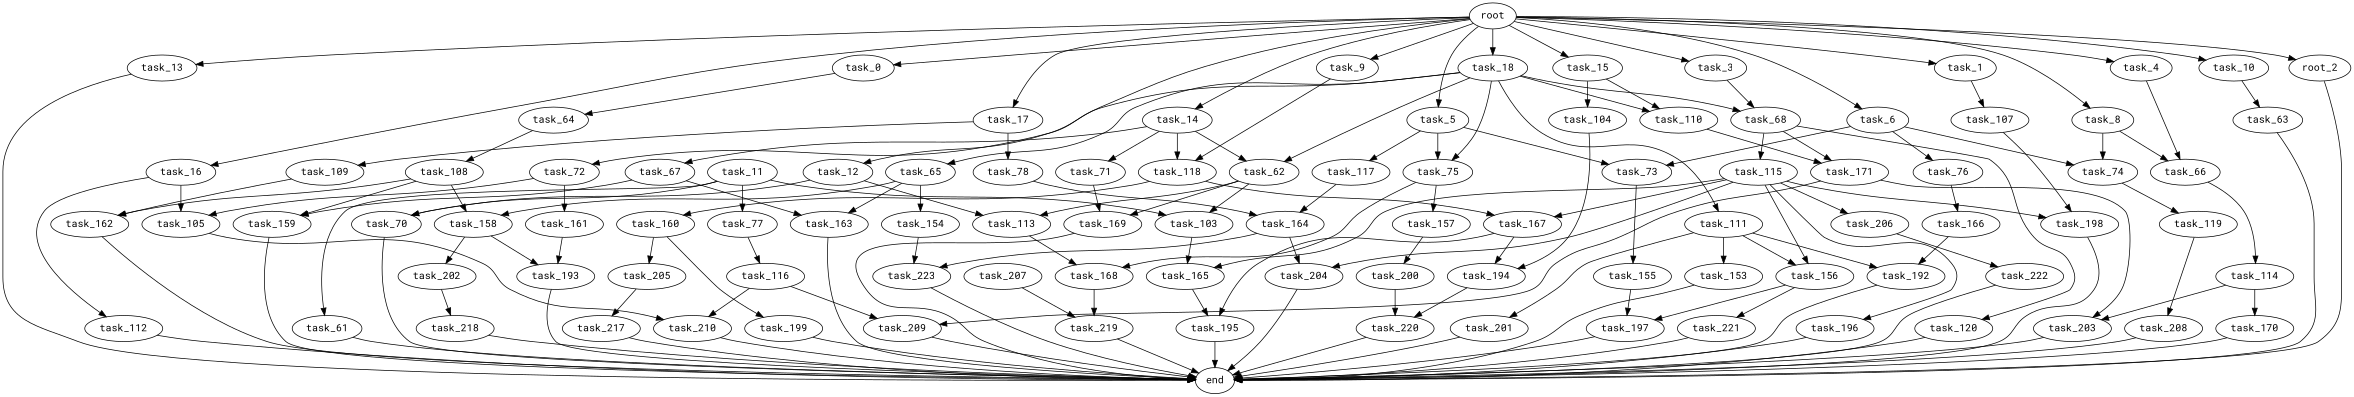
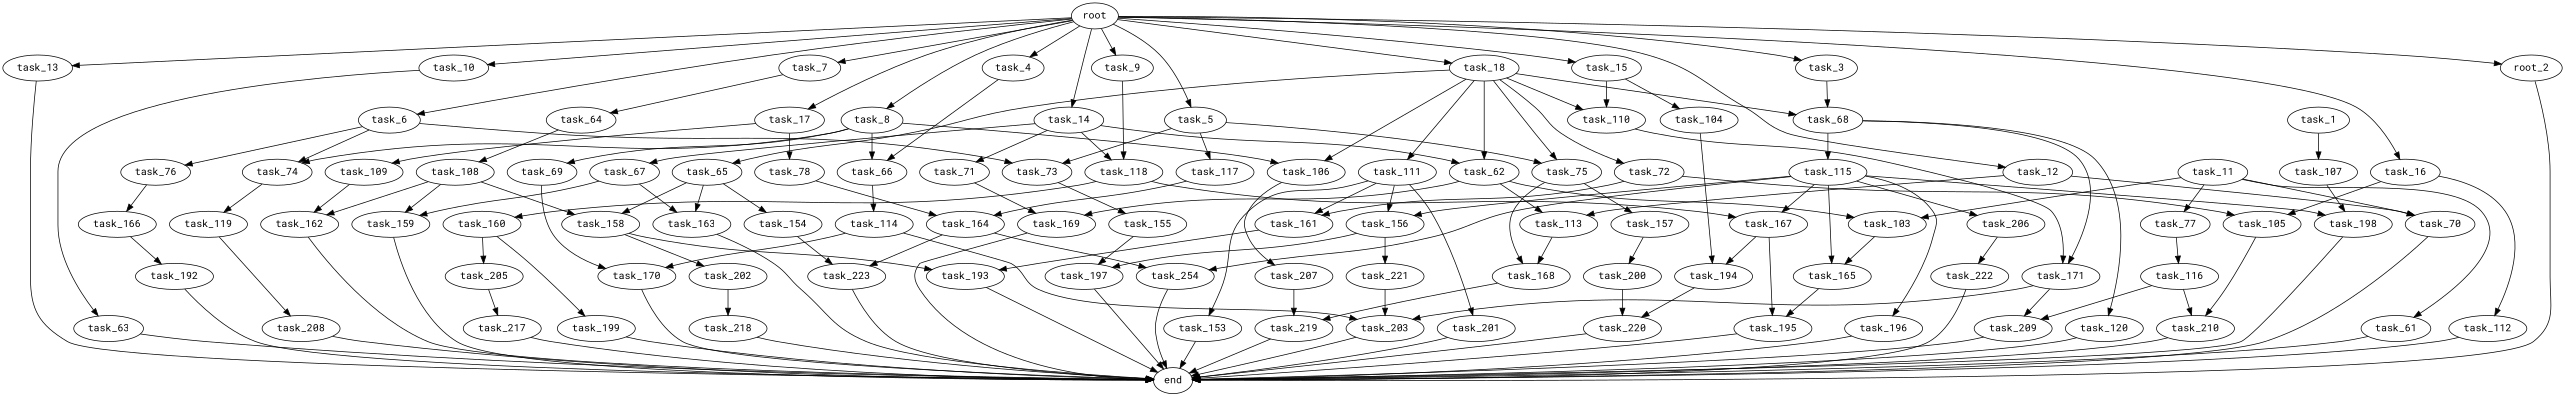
  digraph {
    fontname="Roboto Mono"
    node [fontname="Roboto Mono"]
    edge [fontname="Roboto Mono"]
    task_104
    task_194
    task_220
    task_171
    task_203
    task_209
    end
    task_195
    task_64
    task_108
    task_162
    task_159
    task_158
    task_17
    task_109
    task_78
    task_164
    task_219
    task_217
    task_112
+   task_69
    task_170
    task_11
    task_61
    task_70
    task_103
    task_77
    task_165
    task_116
    task_155
    task_197
    task_199
    task_73
-   task_7 [label=task_0]
+   task_7
    task_113
    task_168
    task_67
    task_163
    task_202
    task_193
    task_218
    task_157
    task_200
    task_205
    task_115
    task_206
    task_196
    task_198
-   task_204
+   task_204 [label=task_254]
    task_156
    task_167
    task_222
    task_221
    task_75
    task_192
    task_63
    task_201
    task_107
    task_72
    task_105
    task_161
    task_210
    task_118
    task_160
    task_154
    task_223
    task_207
    task_14
    task_62
    task_71
    task_169
    task_119
    task_208
    task_153
    task_9
    task_8
    task_66
+   task_106
    task_74
    task_114
    root
    task_4
    task_13
    task_5
    task_15
    task_6
    task_16
    task_3
    task_10
    task_1
    n91 [label=root_2]
    task_12
    task_18
    task_117
    task_110
    task_76
    task_68
    task_65
    task_111
    task_120
    task_166
    task_104 -> task_194
    task_194 -> task_220
    task_220 -> end
    task_171 -> task_203
    task_171 -> task_209
    task_203 -> end
    task_209 -> end
    task_195 -> end
    task_64 -> task_108
    task_108 -> task_162
    task_108 -> task_159
    task_108 -> task_158
    task_162 -> end
    task_159 -> end
    task_158 -> task_202
    task_158 -> task_193
    task_17 -> task_109
    task_17 -> task_78
    task_109 -> task_162
    task_78 -> task_164
    task_164 -> task_204
    task_164 -> task_223
    task_219 -> end
    task_217 -> end
    task_112 -> end
+   task_69 -> task_170
    task_170 -> end
    task_11 -> task_61
    task_11 -> task_70
    task_11 -> task_103
    task_11 -> task_77
    task_61 -> end
    task_70 -> end
    task_103 -> task_165
    task_77 -> task_116
    task_165 -> task_195
    task_116 -> task_209
    task_116 -> task_210
    task_155 -> task_197
    task_197 -> end
    task_199 -> end
    task_73 -> task_155
    task_7 -> task_64
    task_113 -> task_168
    task_168 -> task_219
    task_67 -> task_159
    task_67 -> task_163
    task_163 -> end
    task_202 -> task_218
    task_193 -> end
    task_218 -> end
    task_157 -> task_200
    task_200 -> task_220
    task_205 -> task_217
    task_115 -> task_165
    task_115 -> task_206
    task_115 -> task_196
    task_115 -> task_198
    task_115 -> task_204
    task_115 -> task_156
    task_115 -> task_167
    task_206 -> task_222
    task_196 -> end
    task_198 -> end
    task_204 -> end
    task_156 -> task_197
    task_156 -> task_221
    task_167 -> task_194
    task_167 -> task_195
    task_222 -> end
-   task_221 -> end
+   task_221 -> task_203
    task_75 -> task_168
    task_75 -> task_157
    task_192 -> end
    task_63 -> end
    task_201 -> end
    task_107 -> task_198
    task_72 -> task_105
    task_72 -> task_161
    task_105 -> task_210
    task_161 -> task_193
    task_210 -> end
    task_118 -> task_167
    task_118 -> task_160
    task_160 -> task_199
    task_160 -> task_205
    task_154 -> task_223
    task_223 -> end
    task_207 -> task_219
    task_14 -> task_67
    task_14 -> task_118
    task_14 -> task_62
    task_14 -> task_71
    task_62 -> task_103
    task_62 -> task_113
    task_62 -> task_169
    task_71 -> task_169
    task_169 -> end
    task_119 -> task_208
    task_208 -> end
    task_153 -> end
    task_9 -> task_118
+   task_8 -> task_69
    task_8 -> task_66
+   task_8 -> task_106
    task_8 -> task_74
    task_66 -> task_114
+   task_106 -> task_207
    task_74 -> task_119
    task_114 -> task_203
    task_114 -> task_170
    root -> task_17
    root -> task_7
    root -> task_14
    root -> task_9
    root -> task_8
    root -> task_4
    root -> task_13
    root -> task_5
    root -> task_15
    root -> task_6
    root -> task_16
    root -> task_3
    root -> task_10
-   root -> task_1
    root -> n91
    root -> task_12
    root -> task_18
    task_4 -> task_66
    task_13 -> end
    task_5 -> task_73
    task_5 -> task_75
    task_5 -> task_117
    task_15 -> task_104
    task_15 -> task_110
    task_6 -> task_73
    task_6 -> task_74
    task_6 -> task_76
    task_16 -> task_112
    task_16 -> task_105
    task_3 -> task_68
    task_10 -> task_63
    task_1 -> task_107
    n91 -> end
    task_12 -> task_70
    task_12 -> task_113
    task_18 -> task_75
    task_18 -> task_72
    task_18 -> task_62
+   task_18 -> task_106
    task_18 -> task_110
    task_18 -> task_68
    task_18 -> task_65
    task_18 -> task_111
    task_117 -> task_164
    task_110 -> task_171
    task_76 -> task_166
    task_68 -> task_171
    task_68 -> task_115
    task_68 -> task_120
    task_65 -> task_158
    task_65 -> task_163
    task_65 -> task_154
    task_111 -> task_156
-   task_111 -> task_192
+   task_111 -> task_161
    task_111 -> task_201
    task_111 -> task_153
    task_120 -> end
    task_166 -> task_192
  }
